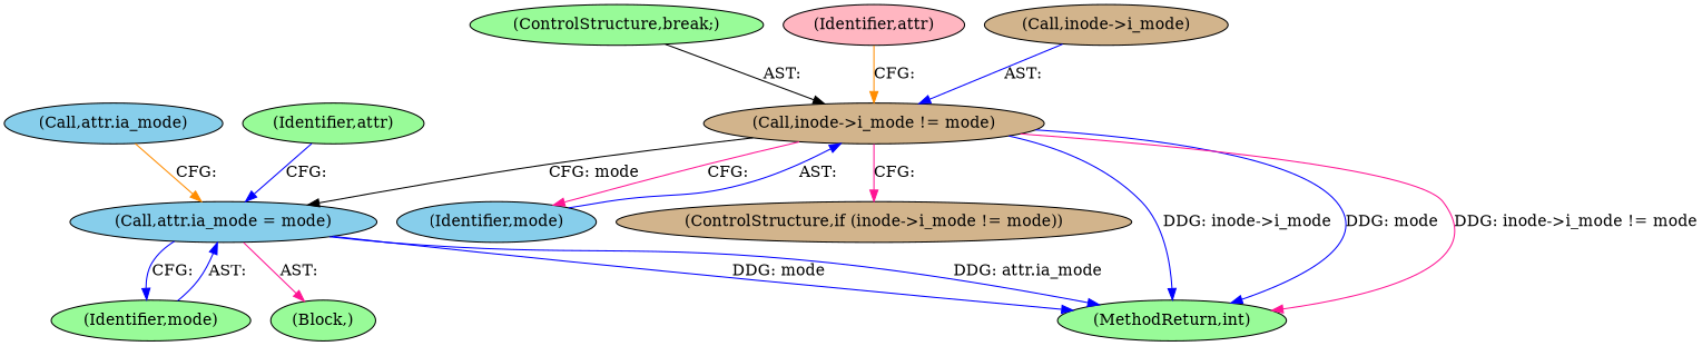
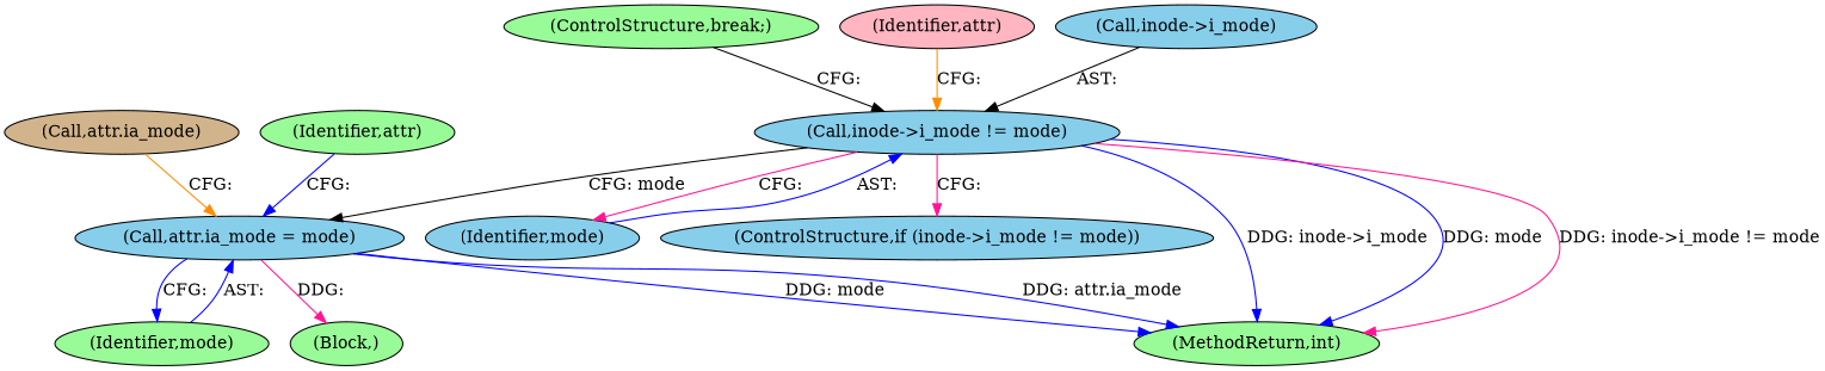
  digraph {
    node [fillcolor=palegreen style=filled]
    edge [color=blue]
-   n1 [fillcolor=tan label="(Call,inode->i_mode != mode)"]
+   n1 [fillcolor=skyblue label="(Call,inode->i_mode != mode)"]
    n2 [fillcolor=skyblue label="(Call,attr.ia_mode = mode)"]
    n3 [fillcolor=skyblue label="(Identifier,mode)"]
-   n4 [fillcolor=tan label="(ControlStructure,if (inode->i_mode != mode))"]
+   n4 [fillcolor=skyblue label="(ControlStructure,if (inode->i_mode != mode))"]
    n5 [label="(MethodReturn,int)"]
    n6 [label="(Identifier,mode)"]
    n7 [label="(Block,)"]
-   n8 [fillcolor=skyblue label="(Call,attr.ia_mode)"]
+   n8 [fillcolor=tan label="(Call,attr.ia_mode)"]
    n9 [label="(ControlStructure,break;)"]
    n10 [label="(Identifier,attr)"]
    n11 [fillcolor=lightpink label="(Identifier,attr)"]
-   n12 [fillcolor=tan label="(Call,inode->i_mode)"]
+   n12 [fillcolor=skyblue label="(Call,inode->i_mode)"]
    n1 -> n2 [color=black label="CFG: mode"]
    n1 -> n3 [color=deeppink label="CFG: "]
    n1 -> n4 [color=deeppink label="CFG: "]
    n1 -> n5 [label="DDG: inode->i_mode"]
    n1 -> n5 [label="DDG: mode"]
    n1 -> n5 [color=deeppink label="DDG: inode->i_mode != mode"]
    n2 -> n5 [label="DDG: mode"]
    n2 -> n5 [label="DDG: attr.ia_mode"]
    n2 -> n6 [label="CFG: "]
-   n2 -> n7 [color=deeppink label="AST: "]
+   n2 -> n7 [color=deeppink label="DDG: "]
    n3 -> n1 [label="AST: "]
    n6 -> n2 [label="AST: "]
    n8 -> n2 [color=darkorange label="CFG: "]
-   n9 -> n1 [color=black label="AST: "]
+   n9 -> n1 [color=black label="CFG: "]
    n10 -> n2 [label="CFG: "]
    n11 -> n1 [color=darkorange label="CFG: "]
-   n12 -> n1 [label="AST: "]
+   n12 -> n1 [color=black label="AST: "]
  }
